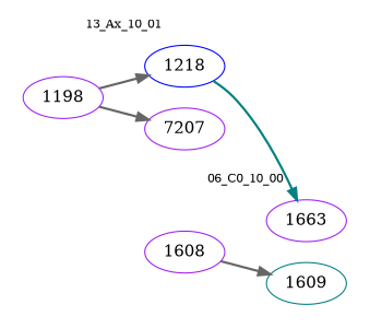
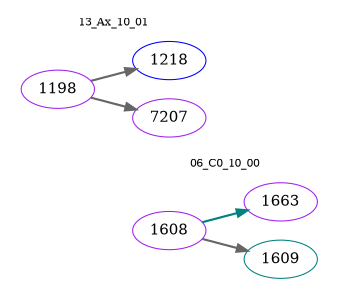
  digraph {
    rankdir=LR
    node [color=purple]
    edge [color=gray40 style=bold]
    n1 [label=1198]
    n2 [label=7207]
    n3 [color=blue label=1218]
    n4 [label=1608]
    n5 [color=teal label=1609]
    n6 [label=1663]
    subgraph cluster_1 {
      color=white
      fontsize=10
      label="13_Ax_10_01"
      n1
      n2
      n3
    }
    subgraph cluster_2 {
      color=white
      fontsize=10
      label="06_C0_10_00"
      n4
      n5
      n6
    }
    n1 -> n2
    n1 -> n3
    n4 -> n5
-   n3 -> n6 [color=teal]
+   n4 -> n6 [color=teal]
  }
